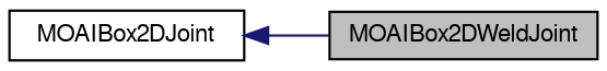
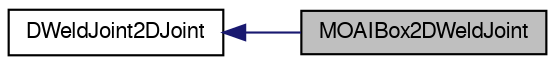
  digraph {
    rankdir=LR
    node [color=black fontname=FreeSans fontsize=10 shape=record style=filled]
    n1 [fillcolor=grey75 fontcolor=black height=0.2 label=MOAIBox2DWeldJoint width=0.4]
-   n2 [fillcolor=white height=0.2 label=MOAIBox2DJoint width=0.4]
+   n2 [fillcolor=white height=0.2 label=DWeldJoint2DJoint width=0.4]
    n2 -> n1 [color=midnightblue dir=back fontname=FreeSans fontsize=10 labelfontname=FreeSans labelfontsize=10 style=solid]
  }
